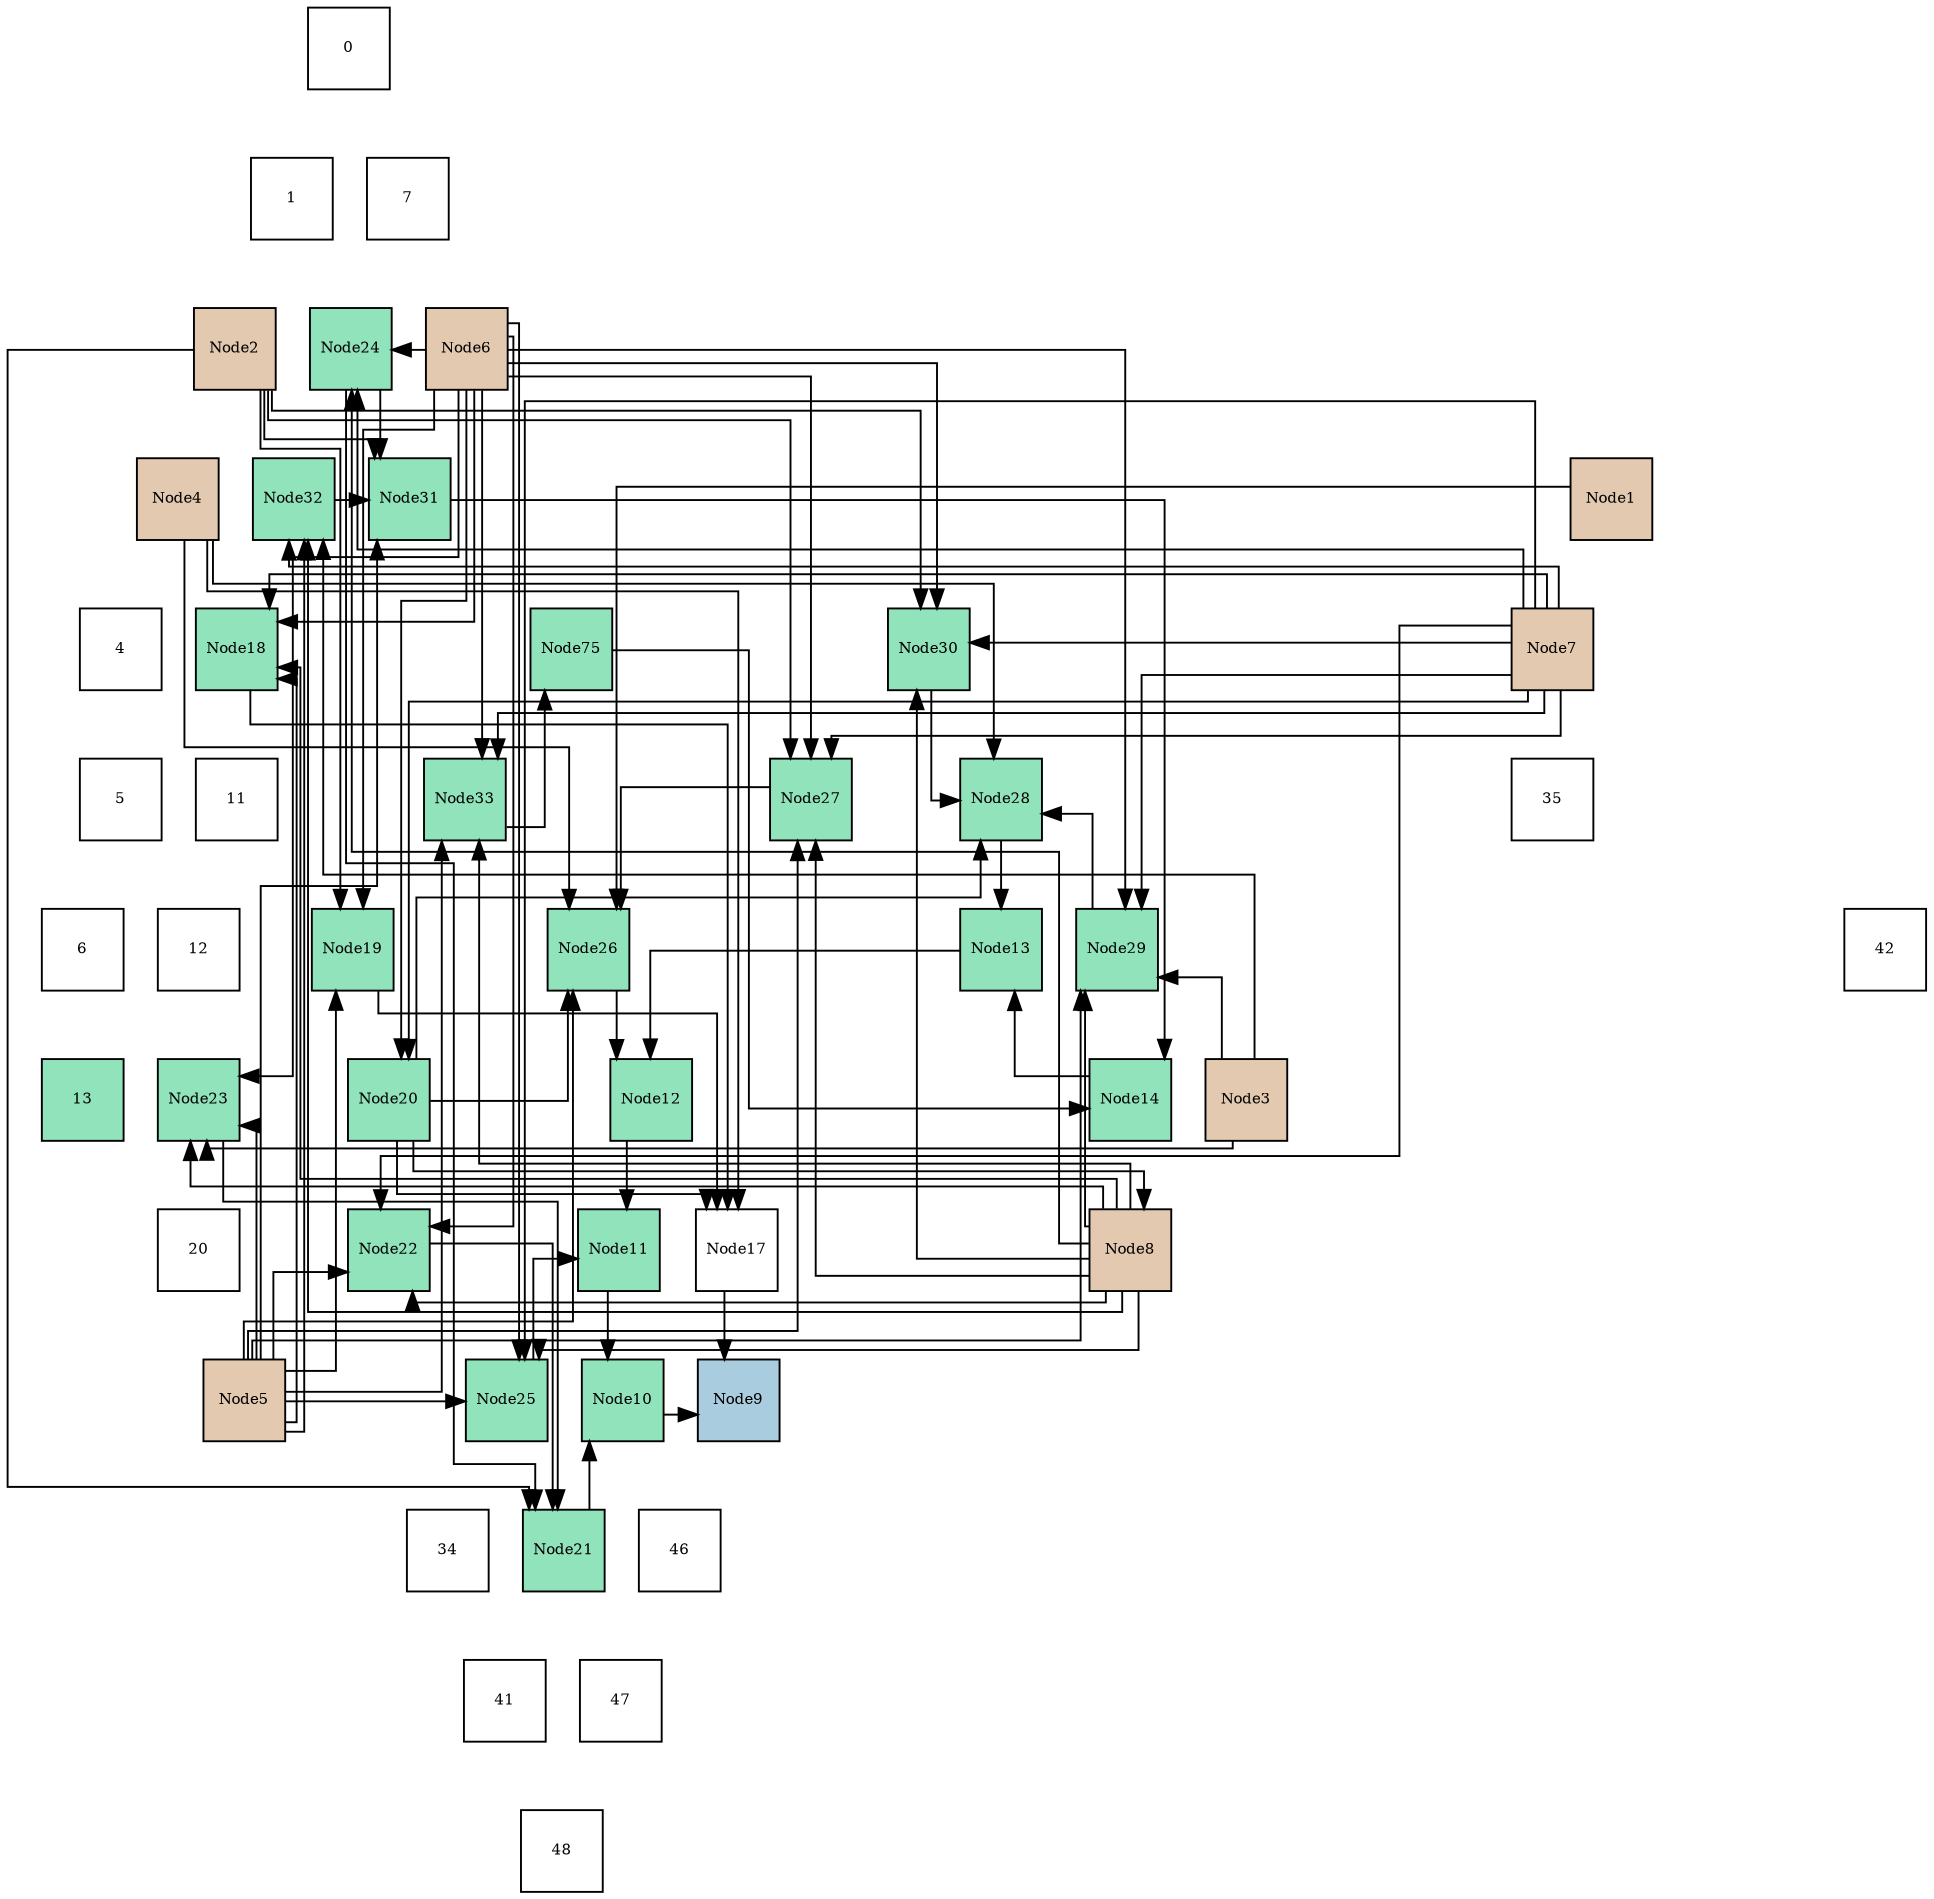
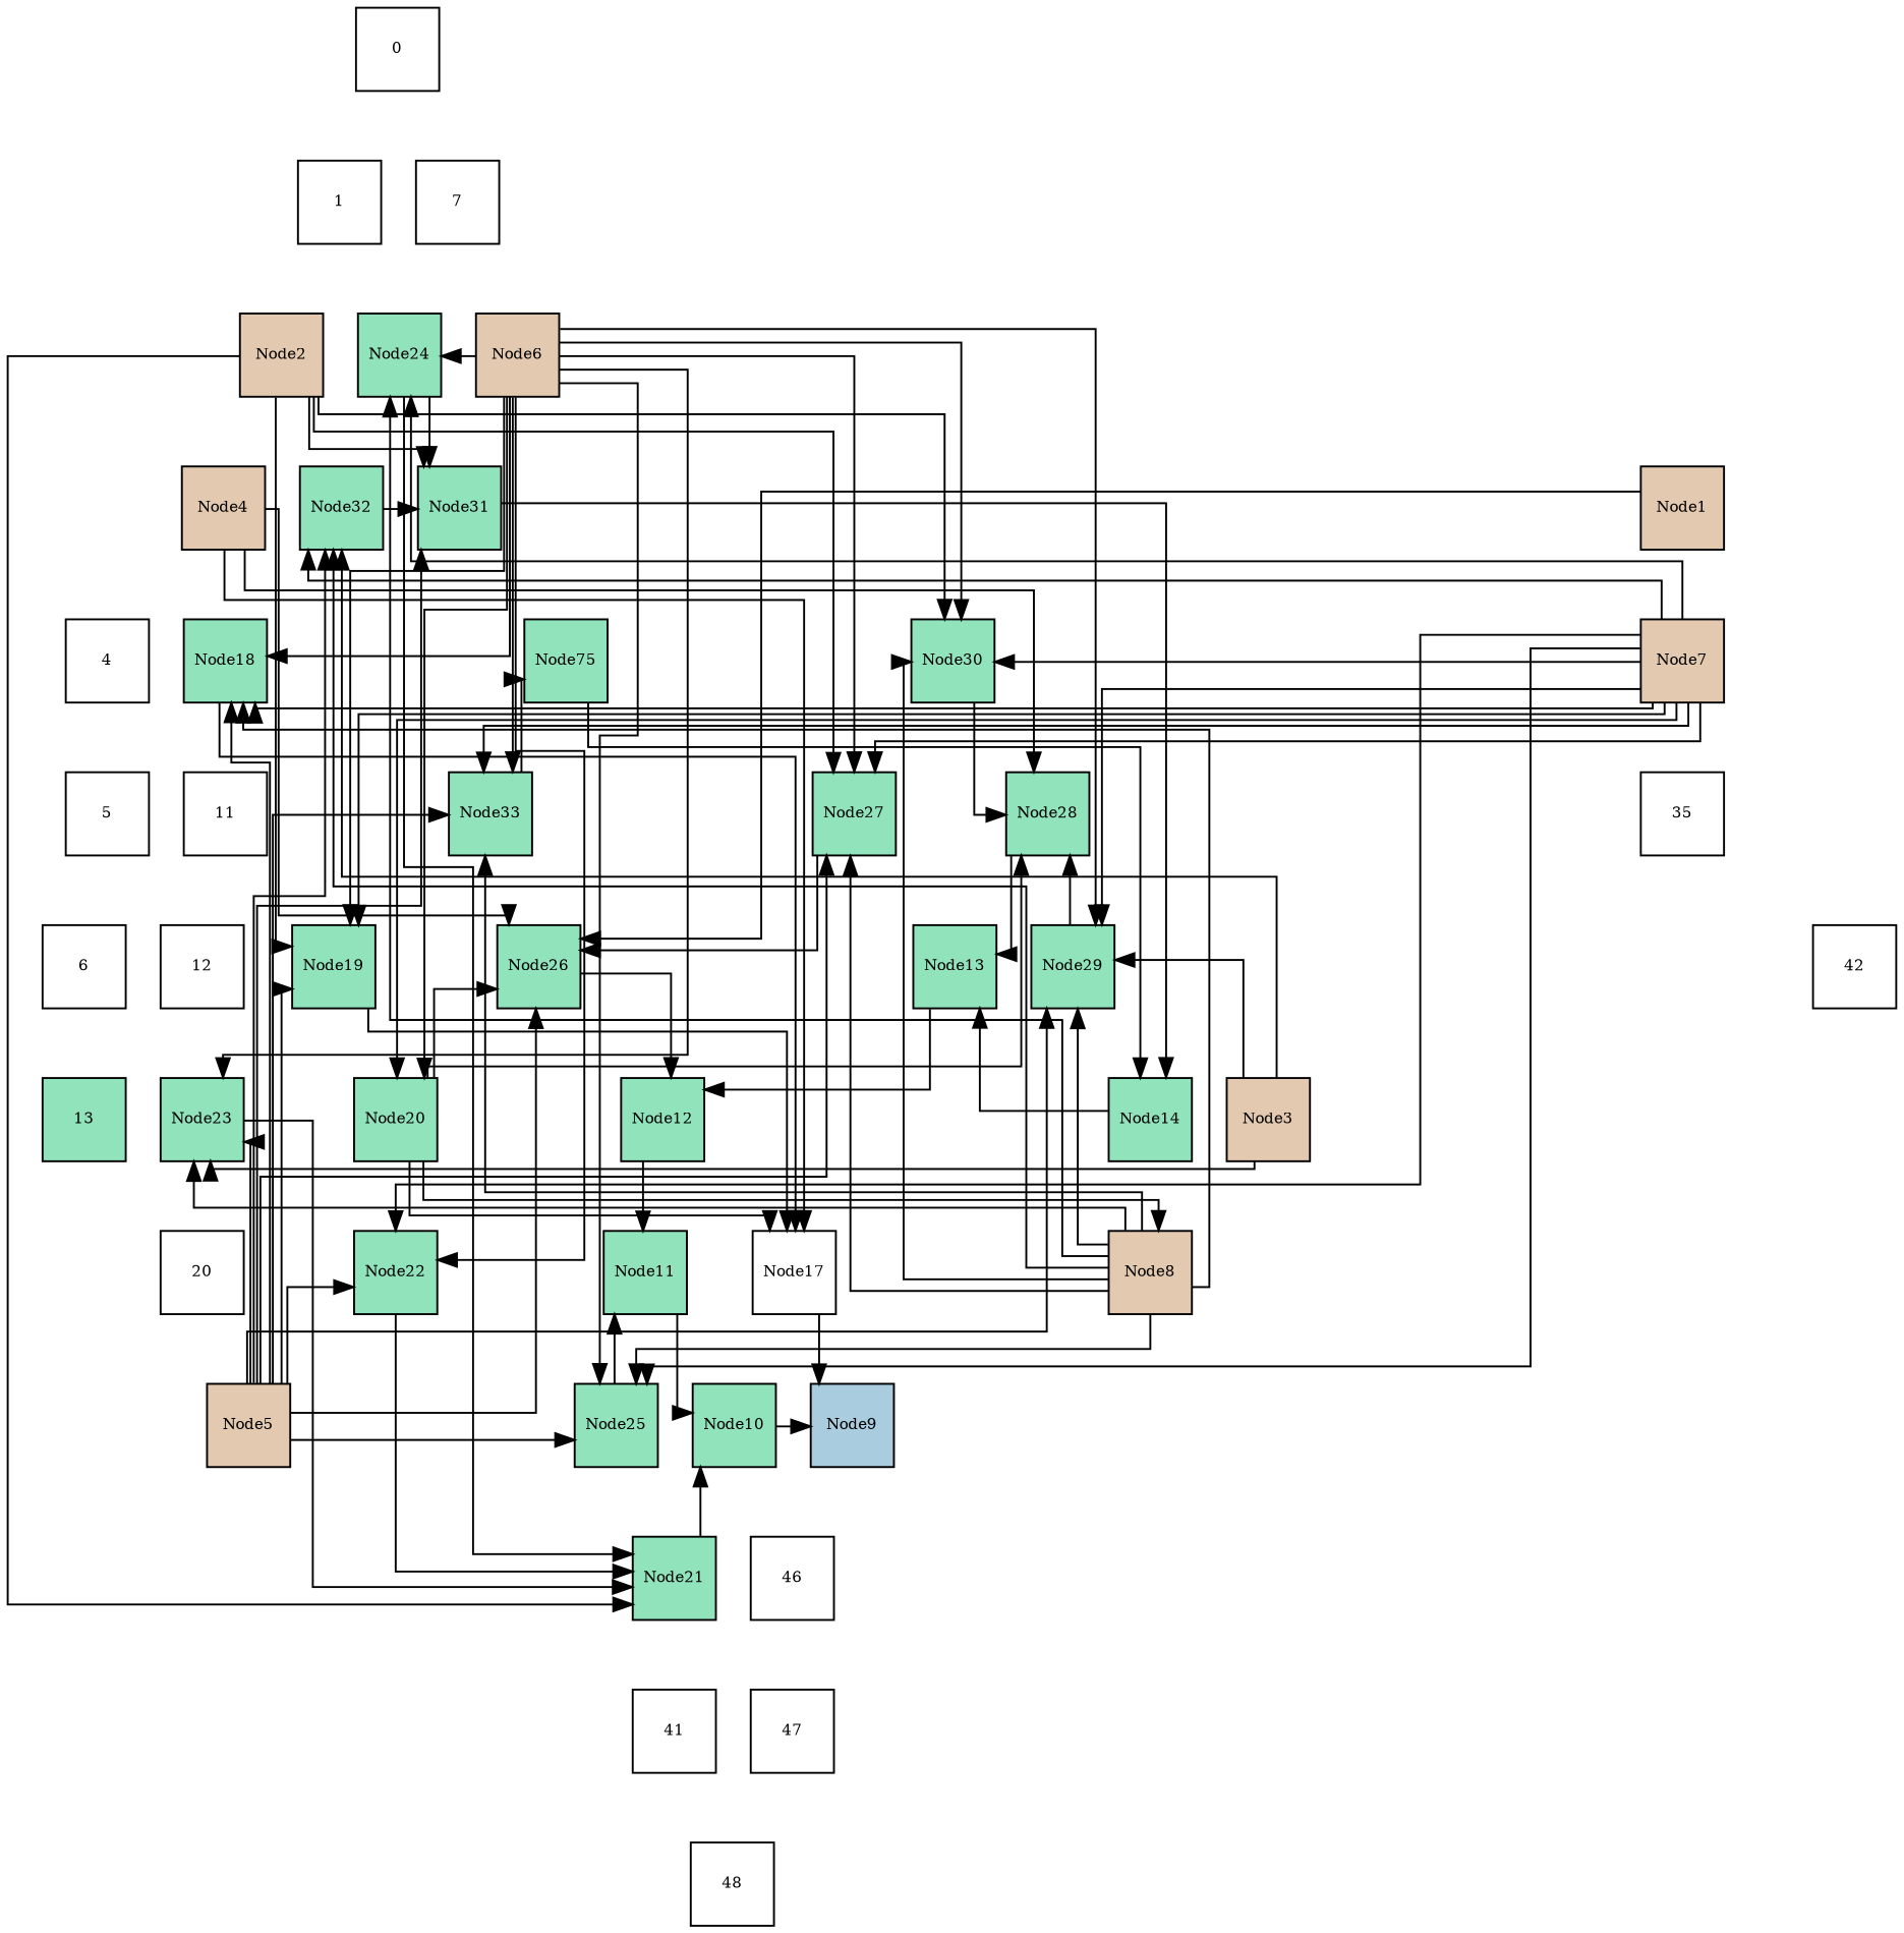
  digraph {
    rank=same
    rankdir=TB
    splines=ortho
    node [fillcolor="#91e3bb" fixedsize=true fontsize=8 shape=square style=filled]
    edge [constraint=true style=invis]
    n1 [fillcolor="#ffffff" label=0 width=0.6]
    n2 [fillcolor="#ffffff" label=1 width=0.6]
    n3 [fillcolor="#ffffff" label=7 width=0.6]
    n4 [fillcolor="#e3c9af" label=Node2 width=0.6]
    n5 [label=Node24 width=0.6]
    n6 [fillcolor="#e3c9af" label=Node6 width=0.6]
    n7 [fillcolor="#e3c9af" label=Node4 width=0.6]
    n8 [label=Node32 width=0.6]
    n9 [label=Node31 width=0.6]
    n10 [label=Node19 width=0.6]
    n11 [label=Node30 width=0.6]
    n12 [label=Node27 width=0.6]
    n13 [label=Node21 width=0.6]
    n14 [fillcolor="#ffffff" label=4 width=0.6]
    n15 [label=Node18 width=0.6]
    n16 [label=Node26 width=0.6]
    n17 [label=Node28 width=0.6]
    n18 [fillcolor="#ffffff" label=Node17 width=0.6]
    n19 [label=Node75 width=0.6]
    n20 [label=Node14 width=0.6]
    n21 [label=Node23 width=0.6]
    n22 [label=Node20 width=0.6]
    n23 [label=Node13 width=0.6]
    n24 [label=Node10 width=0.6]
    n25 [fillcolor="#ffffff" label=41 width=0.6]
    n26 [fillcolor="#ffffff" label=47 width=0.6]
    n27 [fillcolor="#ffffff" label=5 width=0.6]
    n28 [fillcolor="#ffffff" label=11 width=0.6]
    n29 [label=Node33 width=0.6]
    n30 [label=Node12 width=0.6]
    n31 [label=Node29 width=0.6]
    n32 [fillcolor="#a9ccde" label=Node9 width=0.6]
    n33 [fillcolor="#ffffff" label=6 width=0.6]
    n34 [fillcolor="#ffffff" label=12 width=0.6]
    n35 [label=13 width=0.6]
    n36 [fillcolor="#ffffff" label=20 width=0.6]
    n37 [fillcolor="#e3c9af" label=Node1 width=0.6]
    n38 [label=Node22 width=0.6]
    n39 [label=Node25 width=0.6]
    n40 [fillcolor="#e3c9af" label=Node5 width=0.6]
    n41 [fillcolor="#e3c9af" label=Node7 width=0.6]
    n42 [label=Node11 width=0.6]
    n43 [fillcolor="#e3c9af" label=Node8 width=0.6]
-   n44 [fillcolor="#ffffff" label=34 width=0.6]
    n45 [fillcolor="#e3c9af" label=Node3 width=0.6]
    n46 [fillcolor="#ffffff" label=35 width=0.6]
    n47 [fillcolor="#ffffff" label=42 width=0.6]
    n48 [fillcolor="#ffffff" label=46 width=0.6]
    n49 [fillcolor="#ffffff" label=48 width=0.6]
    n1 -> n2
    n1 -> n3
    n2 -> n4
    n2 -> n5
    n3 -> n5
    n3 -> n6
    n4 -> n7
    n4 -> n8
    n4 -> n9 [constraint=false style=vis]
    n4 -> n10 [constraint=false style=vis]
    n4 -> n11 [constraint=false style=vis]
    n4 -> n12 [constraint=false style=vis]
    n4 -> n13 [constraint=false style=vis]
    n5 -> n8
    n5 -> n9 [constraint=false style=vis]
    n5 -> n9
    n5 -> n13 [constraint=false style=vis]
    n6 -> n5 [constraint=false style=vis]
    n6 -> n9
    n6 -> n10 [constraint=false style=vis]
    n6 -> n11 [constraint=false style=vis]
    n6 -> n12 [constraint=false style=vis]
    n6 -> n15 [constraint=false style=vis]
    n6 -> n21 [constraint=false style=vis]
    n6 -> n22 [constraint=false style=vis]
    n6 -> n29 [constraint=false style=vis]
    n6 -> n31 [constraint=false style=vis]
    n6 -> n37
    n6 -> n38 [constraint=false style=vis]
    n6 -> n39 [constraint=false style=vis]
    n7 -> n14
    n7 -> n15
    n7 -> n16 [constraint=false style=vis]
    n7 -> n17 [constraint=false style=vis]
    n7 -> n18 [constraint=false style=vis]
    n8 -> n9 [constraint=false style=vis]
    n8 -> n15
    n8 -> n19
    n9 -> n11
    n9 -> n19
    n9 -> n20 [constraint=false style=vis]
    n10 -> n18 [constraint=false style=vis]
    n10 -> n21
    n10 -> n22
    n11 -> n12
    n11 -> n17 [constraint=false style=vis]
    n11 -> n17
    n12 -> n16 [constraint=false style=vis]
    n12 -> n16
    n12 -> n23
    n13 -> n24 [constraint=false style=vis]
    n13 -> n25
    n13 -> n26
    n14 -> n27
    n14 -> n28
    n15 -> n18 [constraint=false style=vis]
    n15 -> n28
    n15 -> n29
    n16 -> n22
    n16 -> n30 [constraint=false style=vis]
    n16 -> n30
    n17 -> n23 [constraint=false style=vis]
    n17 -> n23
    n17 -> n31
    n18 -> n24
    n18 -> n32 [constraint=false style=vis]
    n18 -> n32
    n19 -> n12
    n19 -> n20 [constraint=false style=vis]
    n19 -> n29
    n20 -> n18
    n20 -> n23 [constraint=false style=vis]
    n20 -> n43
    n21 -> n13 [constraint=false style=vis]
    n21 -> n36
    n21 -> n38
    n22 -> n16 [constraint=false style=vis]
    n22 -> n17 [constraint=false style=vis]
    n22 -> n18 [constraint=false style=vis]
    n22 -> n38
    n22 -> n42
    n22 -> n43 [constraint=false style=vis]
    n23 -> n20
    n23 -> n30 [constraint=false style=vis]
    n23 -> n30
    n24 -> n13
    n24 -> n32 [constraint=false style=vis]
    n24 -> n48
    n25 -> n49
    n26 -> n49
    n27 -> n33
    n27 -> n34
    n28 -> n10
    n28 -> n34
    n29 -> n10
    n29 -> n16
    n29 -> n19 [constraint=false style=vis]
    n30 -> n18
    n30 -> n42 [constraint=false style=vis]
    n30 -> n42
    n31 -> n17 [constraint=false style=vis]
    n31 -> n20
    n31 -> n45
    n32 -> n48
    n33 -> n35
    n34 -> n21
    n34 -> n35
    n35 -> n36
    n36 -> n40
    n37 -> n11
    n37 -> n16 [constraint=false style=vis]
    n37 -> n41
    n38 -> n13 [constraint=false style=vis]
    n38 -> n39
    n38 -> n40
    n39 -> n13
    n39 -> n42 [constraint=false style=vis]
-   n39 -> n44
    n40 -> n8 [constraint=false style=vis]
    n40 -> n9 [constraint=false style=vis]
    n40 -> n10 [constraint=false style=vis]
    n40 -> n12 [constraint=false style=vis]
    n40 -> n15 [constraint=false style=vis]
    n40 -> n16 [constraint=false style=vis]
    n40 -> n21 [constraint=false style=vis]
    n40 -> n29 [constraint=false style=vis]
    n40 -> n31 [constraint=false style=vis]
    n40 -> n38 [constraint=false style=vis]
    n40 -> n39 [constraint=false style=vis]
-   n40 -> n44
    n41 -> n5 [constraint=false style=vis]
    n41 -> n8 [constraint=false style=vis]
+   n41 -> n10 [constraint=false style=vis]
    n41 -> n11 [constraint=false style=vis]
    n41 -> n12 [constraint=false style=vis]
    n41 -> n15 [constraint=false style=vis]
    n41 -> n17
    n41 -> n22 [constraint=false style=vis]
    n41 -> n29 [constraint=false style=vis]
    n41 -> n31 [constraint=false style=vis]
    n41 -> n38 [constraint=false style=vis]
    n41 -> n39 [constraint=false style=vis]
    n41 -> n46
    n42 -> n24 [constraint=false style=vis]
    n42 -> n24
    n42 -> n39
    n43 -> n5 [constraint=false style=vis]
    n43 -> n8 [constraint=false style=vis]
    n43 -> n11 [constraint=false style=vis]
    n43 -> n12 [constraint=false style=vis]
    n43 -> n15 [constraint=false style=vis]
    n43 -> n21 [constraint=false style=vis]
    n43 -> n29 [constraint=false style=vis]
    n43 -> n31 [constraint=false style=vis]
    n43 -> n32
-   n43 -> n38 [constraint=false style=vis]
    n43 -> n39 [constraint=false style=vis]
-   n44 -> n25
    n45 -> n8 [constraint=false style=vis]
    n45 -> n21 [constraint=false style=vis]
    n45 -> n31 [constraint=false style=vis]
    n45 -> n43
    n46 -> n31
    n46 -> n47
    n47 -> n45
    n48 -> n26
  }
